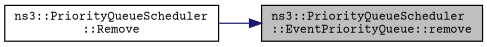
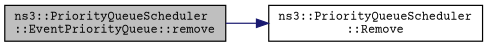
  digraph {
    rankdir=RL
    fontname="Courier Prime"
    node [color=black fontname="Courier Prime" fontsize=10 shape=record style=filled]
    n1 [fillcolor=grey75 fontcolor=black height=0.2 label="ns3::PriorityQueueScheduler\l::EventPriorityQueue::remove" width=0.4]
    n2 [fillcolor=white height=0.2 label="ns3::PriorityQueueScheduler\l::Remove" width=0.4]
-   n1 -> n2 [color=midnightblue dir=back fontname="Courier Prime" fontsize=10 labelfontname=Helvetica labelfontsize=10 style=solid]
+   n2 -> n1 [color=midnightblue dir=back fontname="Courier Prime" fontsize=10 labelfontname=Helvetica labelfontsize=10 style=solid]
  }
